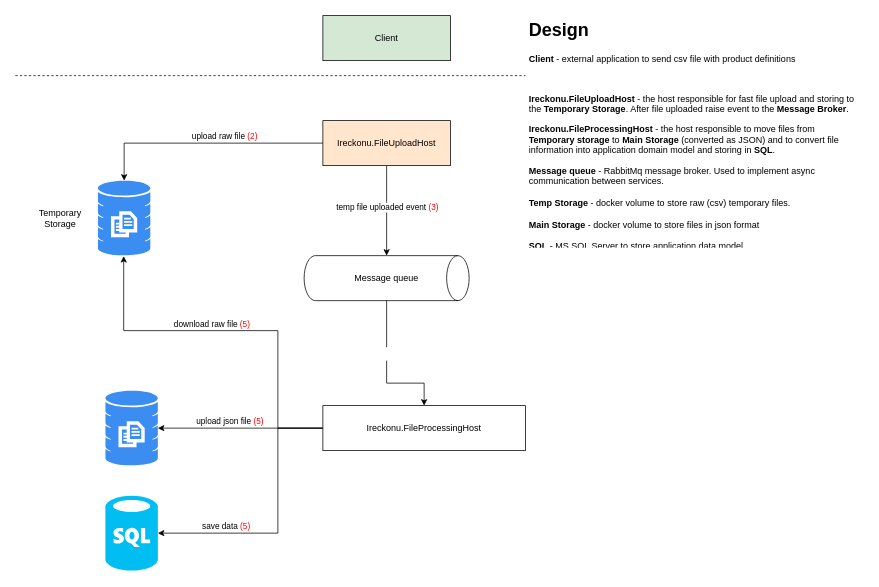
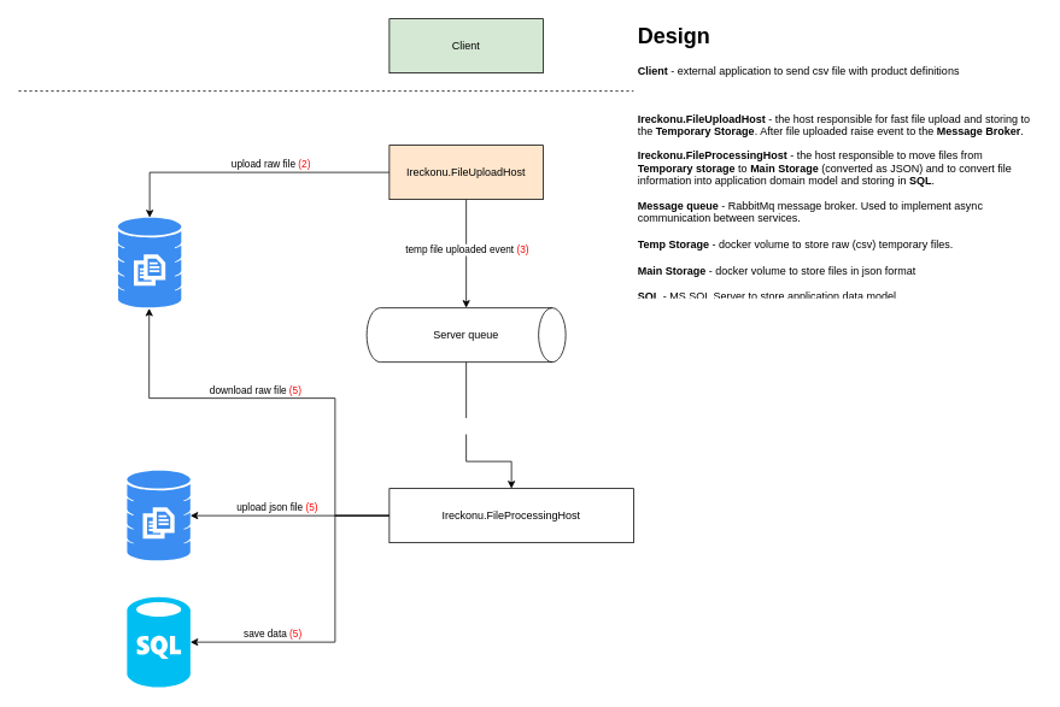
  <mxCell id="0" />
  <mxCell id="1" parent="0" />
  <mxCell id="2" value="" style="edgeStyle=orthogonalEdgeStyle;rounded=0;orthogonalLoop=1;jettySize=auto;html=1;" edge="1" parent="1" source="6" target="7"><mxGeometry relative="1" as="geometry"><mxPoint x="350" y="300" as="targetPoint" /></mxGeometry></mxCell>
  <mxCell id="3" value="upload raw file &lt;font color=&quot;#ff0000&quot;&gt;(2)&lt;/font&gt;" style="edgeLabel;html=1;align=center;verticalAlign=middle;resizable=0;points=[];" vertex="1" connectable="0" parent="2"><mxGeometry x="-0.124" y="2" relative="1" as="geometry"><mxPoint x="6.67" y="-12" as="offset" /></mxGeometry></mxCell>
  <mxCell id="4" value="" style="edgeStyle=orthogonalEdgeStyle;rounded=0;orthogonalLoop=1;jettySize=auto;html=1;entryX=0;entryY=0.5;entryDx=0;entryDy=0;entryPerimeter=0;" edge="1" parent="1" source="6" target="10"><mxGeometry relative="1" as="geometry"><mxPoint x="490" y="300" as="targetPoint" /></mxGeometry></mxCell>
  <mxCell id="5" value="temp file uploaded event &lt;font color=&quot;#ff0000&quot;&gt;(3)&lt;/font&gt;" style="edgeLabel;html=1;align=center;verticalAlign=middle;resizable=0;points=[];" vertex="1" connectable="0" parent="4"><mxGeometry x="-0.084" relative="1" as="geometry"><mxPoint as="offset" /></mxGeometry></mxCell>
  <mxCell id="6" value="Ireckonu.FileUploadHost" style="rounded=0;whiteSpace=wrap;html=1;fillColor=#ffe6cc;" vertex="1" parent="1"><mxGeometry x="430" y="160" width="170" height="60" as="geometry" /></mxCell>
  <mxCell id="7" value="" style="html=1;aspect=fixed;strokeColor=none;shadow=0;align=center;verticalAlign=top;fillColor=#3B8DF1;shape=mxgraph.gcp2.database_3" vertex="1" parent="1"><mxGeometry x="130" y="240" width="70" height="100" as="geometry" /></mxCell>
- <mxCell id="8" value="Temporary Storage" style="text;html=1;strokeColor=none;fillColor=none;align=center;verticalAlign=middle;whiteSpace=wrap;rounded=0;" vertex="1" parent="1"><mxGeometry x="60" y="280" width="40" height="20" as="geometry" /></mxCell>
  <mxCell id="9" value="" style="group" vertex="1" connectable="0" parent="1"><mxGeometry x="405" y="340" width="220" height="60" as="geometry" /></mxCell>
  <mxCell id="10" value="" style="shape=cylinder2;whiteSpace=wrap;html=1;boundedLbl=1;backgroundOutline=1;size=15;rotation=90;" vertex="1" parent="9"><mxGeometry x="80" y="-80" width="60" height="220" as="geometry" /></mxCell>
- <mxCell id="11" value="Message queue" style="text;html=1;strokeColor=none;fillColor=none;align=center;verticalAlign=middle;whiteSpace=wrap;rounded=0;" vertex="1" parent="9"><mxGeometry x="60" y="20" width="100" height="20" as="geometry" /></mxCell>
+ <mxCell id="11" value="Server queue" style="text;html=1;strokeColor=none;fillColor=none;align=center;verticalAlign=middle;whiteSpace=wrap;rounded=0;" vertex="1" parent="9"><mxGeometry x="60" y="20" width="100" height="20" as="geometry" /></mxCell>
  <mxCell id="12" value="" style="edgeStyle=orthogonalEdgeStyle;rounded=0;orthogonalLoop=1;jettySize=auto;html=1;" edge="1" parent="1" source="16" target="18"><mxGeometry relative="1" as="geometry" /></mxCell>
  <mxCell id="13" value="upload json file &lt;font color=&quot;#ff0000&quot;&gt;(5)&lt;/font&gt;" style="edgeLabel;html=1;align=center;verticalAlign=middle;resizable=0;points=[];" vertex="1" connectable="0" parent="12"><mxGeometry x="0.189" relative="1" as="geometry"><mxPoint x="6.86" y="-10" as="offset" /></mxGeometry></mxCell>
  <mxCell id="14" value="" style="edgeStyle=orthogonalEdgeStyle;rounded=0;orthogonalLoop=1;jettySize=auto;html=1;endArrow=classic;endFill=1;strokeColor=#000000;exitX=0;exitY=0.5;exitDx=0;exitDy=0;entryX=1;entryY=0.5;entryDx=0;entryDy=0;entryPerimeter=0;" edge="1" parent="1" source="16" target="26"><mxGeometry relative="1" as="geometry"><mxPoint x="490" y="680" as="targetPoint" /><Array as="points"><mxPoint x="370" y="570" /><mxPoint x="370" y="710" /></Array></mxGeometry></mxCell>
  <mxCell id="15" value="save data &lt;font color=&quot;#ff0000&quot;&gt;(5)&lt;/font&gt;" style="edgeLabel;html=1;align=center;verticalAlign=middle;resizable=0;points=[];" vertex="1" connectable="0" parent="14"><mxGeometry x="0.406" y="3" relative="1" as="geometry"><mxPoint x="-17" y="-13" as="offset" /></mxGeometry></mxCell>
  <mxCell id="16" value="Ireckonu.FileProcessingHost" style="rounded=0;whiteSpace=wrap;html=1;" vertex="1" parent="1"><mxGeometry x="430" y="540" width="270" height="60" as="geometry" /></mxCell>
  <mxCell id="17" value="" style="group" vertex="1" connectable="0" parent="1"><mxGeometry x="60" y="520" width="150" height="100" as="geometry" /></mxCell>
  <mxCell id="18" value="" style="html=1;aspect=fixed;strokeColor=none;shadow=0;align=center;verticalAlign=top;fillColor=#3B8DF1;shape=mxgraph.gcp2.database_3" vertex="1" parent="17"><mxGeometry x="80" width="70" height="100" as="geometry" /></mxCell>
  <mxCell id="19" value="" style="edgeStyle=orthogonalEdgeStyle;rounded=0;orthogonalLoop=1;jettySize=auto;html=1;exitX=0;exitY=0.5;exitDx=0;exitDy=0;entryX=0.492;entryY=1.006;entryDx=0;entryDy=0;entryPerimeter=0;" edge="1" parent="1" source="16" target="7"><mxGeometry relative="1" as="geometry"><mxPoint x="400" y="640" as="sourcePoint" /><mxPoint x="220" y="640" as="targetPoint" /><Array as="points"><mxPoint x="370" y="570" /><mxPoint x="370" y="440" /><mxPoint x="164" y="440" /></Array></mxGeometry></mxCell>
  <mxCell id="20" value="download raw file &lt;font color=&quot;#ff0000&quot;&gt;(5)&lt;/font&gt;" style="edgeLabel;html=1;align=center;verticalAlign=middle;resizable=0;points=[];" vertex="1" connectable="0" parent="19"><mxGeometry x="0.174" relative="1" as="geometry"><mxPoint x="12.38" y="-10" as="offset" /></mxGeometry></mxCell>
  <mxCell id="21" value="" style="edgeStyle=orthogonalEdgeStyle;rounded=0;orthogonalLoop=1;jettySize=auto;html=1;entryX=0.5;entryY=0;entryDx=0;entryDy=0;" edge="1" parent="1" source="22" target="16"><mxGeometry relative="1" as="geometry"><mxPoint x="490" y="640" as="targetPoint" /></mxGeometry></mxCell>
  <mxCell id="22" value="" style="shape=image;html=1;verticalAlign=top;verticalLabelPosition=bottom;labelBackgroundColor=#ffffff;imageAspect=0;aspect=fixed;image=https://cdn4.iconfinder.com/data/icons/integral/128/message-128.png" vertex="1" parent="1"><mxGeometry x="506" y="462" width="18" height="18" as="geometry" /></mxCell>
  <mxCell id="23" value="" style="edgeStyle=orthogonalEdgeStyle;rounded=0;orthogonalLoop=1;jettySize=auto;html=1;entryX=0.5;entryY=0;entryDx=0;entryDy=0;endArrow=none;endFill=0;" edge="1" parent="1" source="10" target="22"><mxGeometry relative="1" as="geometry"><mxPoint x="490" y="400" as="sourcePoint" /><mxPoint x="490" y="540" as="targetPoint" /><Array as="points" /></mxGeometry></mxCell>
  <mxCell id="24" value="Client" style="rounded=0;whiteSpace=wrap;html=1;fillColor=#d5e8d4;" vertex="1" parent="1"><mxGeometry x="430" width="170" height="60" as="geometry" y="20" /></mxCell>
  <mxCell id="25" value="" style="endArrow=none;dashed=1;html=1;strokeColor=#000000;" edge="1" parent="1"><mxGeometry width="50" height="50" relative="1" as="geometry"><mxPoint y="100" as="sourcePoint" x="20" /><mxPoint x="700" y="100" as="targetPoint" /></mxGeometry></mxCell>
  <mxCell id="26" value="" style="verticalLabelPosition=bottom;html=1;verticalAlign=top;align=center;strokeColor=none;fillColor=#00BEF2;shape=mxgraph.azure.sql_database;" vertex="1" parent="1"><mxGeometry x="140" y="660" width="70" height="100" as="geometry" /></mxCell>
  <mxCell id="27" value="&lt;h1&gt;Design&lt;/h1&gt;&lt;p&gt;&lt;span style=&quot;text-align: center&quot;&gt;&lt;b&gt;Client &lt;/b&gt;- external application to send csv file with product definitions&lt;/span&gt;&lt;br&gt;&lt;/p&gt;&lt;p&gt;&lt;span style=&quot;text-align: center&quot;&gt;&lt;br&gt;&lt;/span&gt;&lt;/p&gt;&lt;p&gt;&lt;span style=&quot;text-align: center&quot;&gt;&lt;b&gt;Ireckonu.FileUploadHost&lt;/b&gt; - the host responsible for fast file upload and storing to the &lt;b&gt;Temporary Storage&lt;/b&gt;. After file uploaded&amp;nbsp;raise event to the &lt;b&gt;Message Broker&lt;/b&gt;.&lt;/span&gt;&lt;/p&gt;&lt;p&gt;&lt;span style=&quot;text-align: center&quot;&gt;&lt;b&gt;Ireckonu.FileProcessingHost&lt;/b&gt; - the host responsible to move files from &lt;b&gt;Temporary storage&lt;/b&gt; to &lt;b&gt;Main Storage&lt;/b&gt; (converted as JSON) and to convert file information&amp;nbsp;into application domain model and storing in &lt;b&gt;SQL&lt;/b&gt;.&lt;/span&gt;&lt;/p&gt;&lt;div&gt;&lt;span style=&quot;text-align: center&quot;&gt;&lt;b&gt;Message queue&lt;/b&gt; - RabbitMq message broker. Used to implement async communication&amp;nbsp;between services.&lt;/span&gt;&lt;/div&gt;&lt;div&gt;&lt;span style=&quot;text-align: center&quot;&gt;&lt;br&gt;&lt;/span&gt;&lt;/div&gt;&lt;div&gt;&lt;span style=&quot;text-align: center&quot;&gt;&lt;b&gt;Temp Storage&lt;/b&gt; - docker volume to store raw (csv) temporary files.&lt;/span&gt;&lt;/div&gt;&lt;div&gt;&lt;span style=&quot;text-align: center&quot;&gt;&lt;br&gt;&lt;/span&gt;&lt;/div&gt;&lt;div&gt;&lt;span style=&quot;text-align: center&quot;&gt;&lt;b&gt;Main Storage&lt;/b&gt; - docker volume to store files in json format&lt;/span&gt;&lt;/div&gt;&lt;div&gt;&lt;span style=&quot;text-align: center&quot;&gt;&lt;br&gt;&lt;/span&gt;&lt;/div&gt;&lt;div&gt;&lt;span style=&quot;text-align: center&quot;&gt;&lt;b&gt;SQL&lt;/b&gt; - MS SQL Server to store application data model.&lt;/span&gt;&lt;/div&gt;&lt;p&gt;&lt;span style=&quot;text-align: center&quot;&gt;&lt;br&gt;&lt;/span&gt;&lt;/p&gt;" style="text;html=1;strokeColor=none;fillColor=none;spacing=5;spacingTop=-20;whiteSpace=wrap;overflow=hidden;rounded=0;" vertex="1" parent="1"><mxGeometry x="700" width="450" height="310" as="geometry" y="20" /></mxCell>
